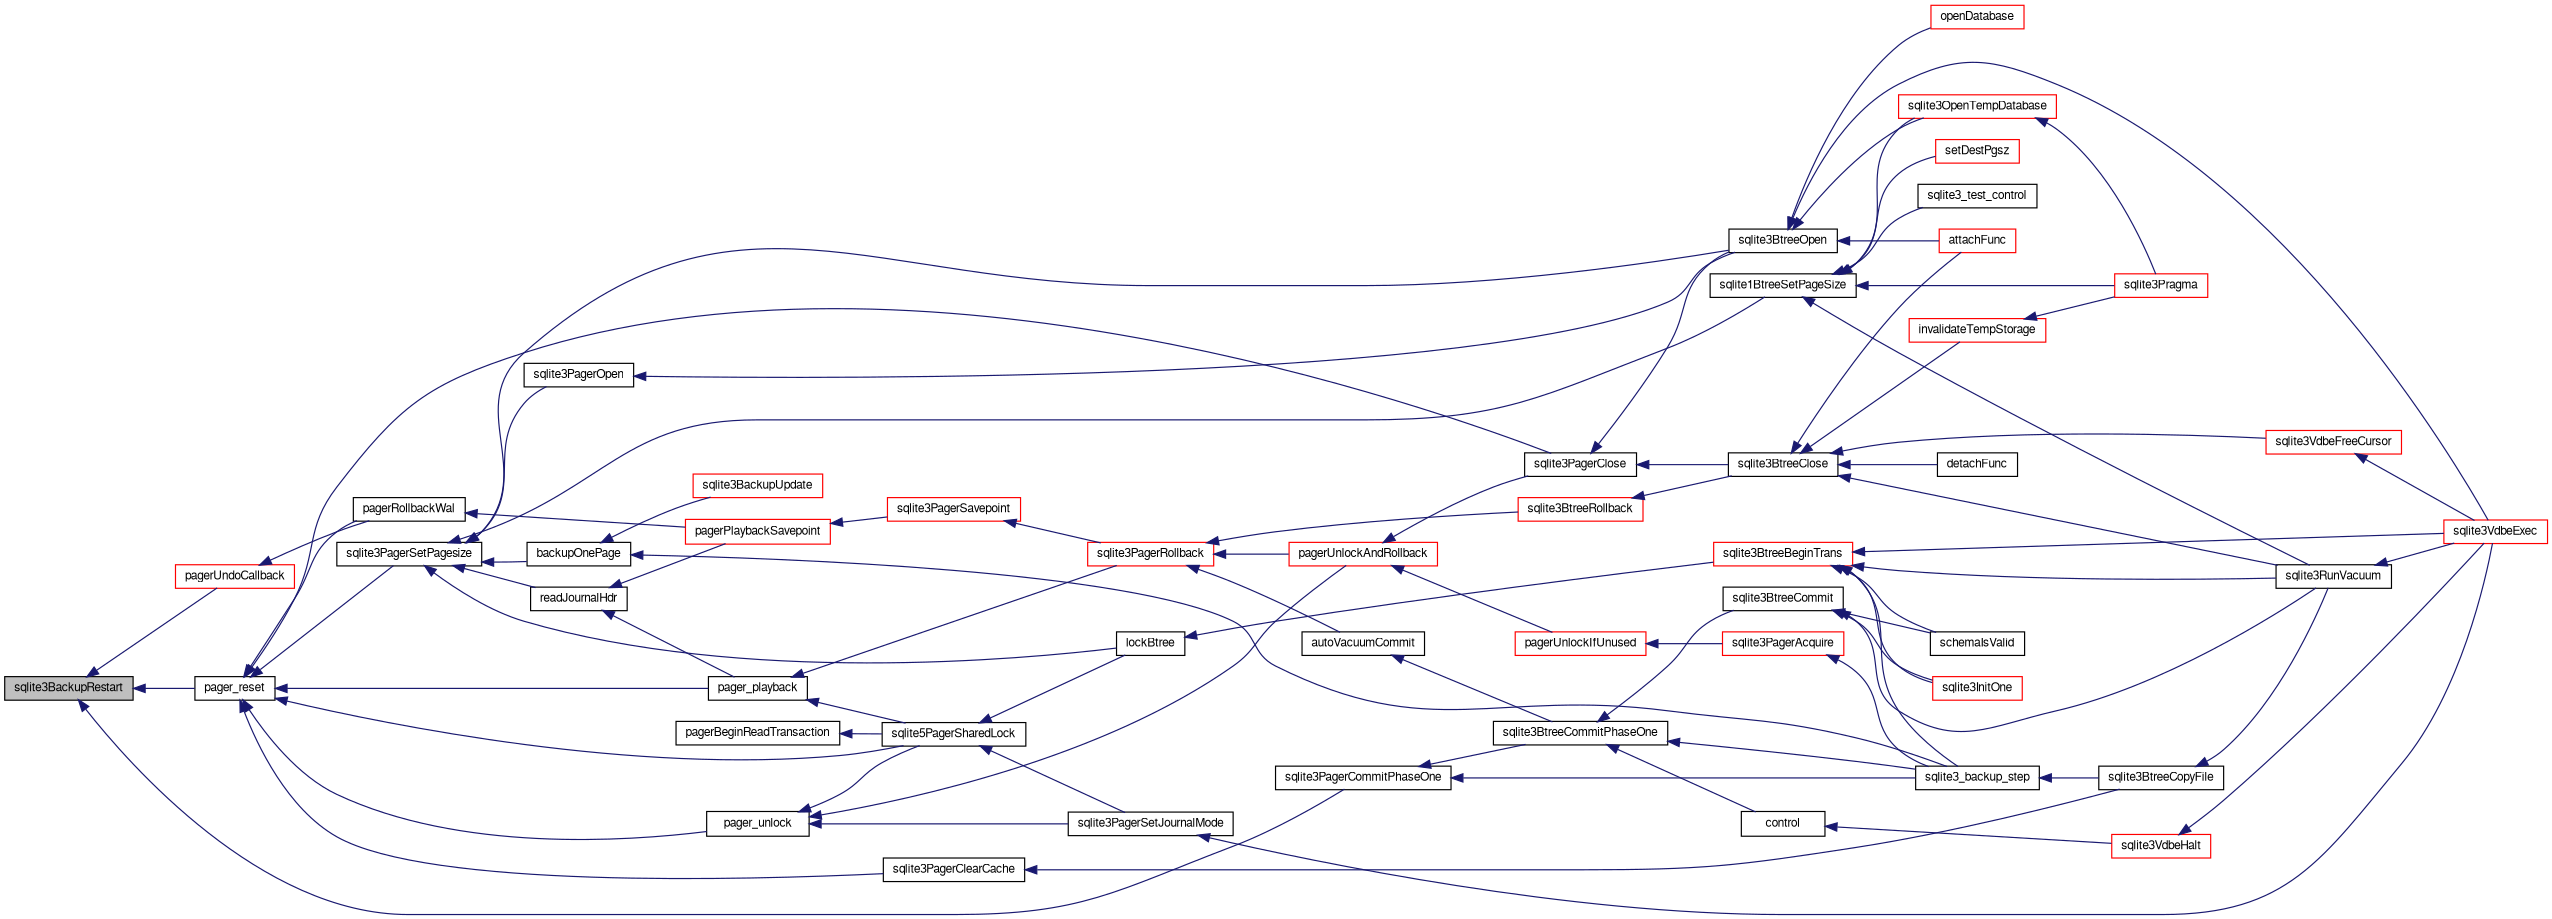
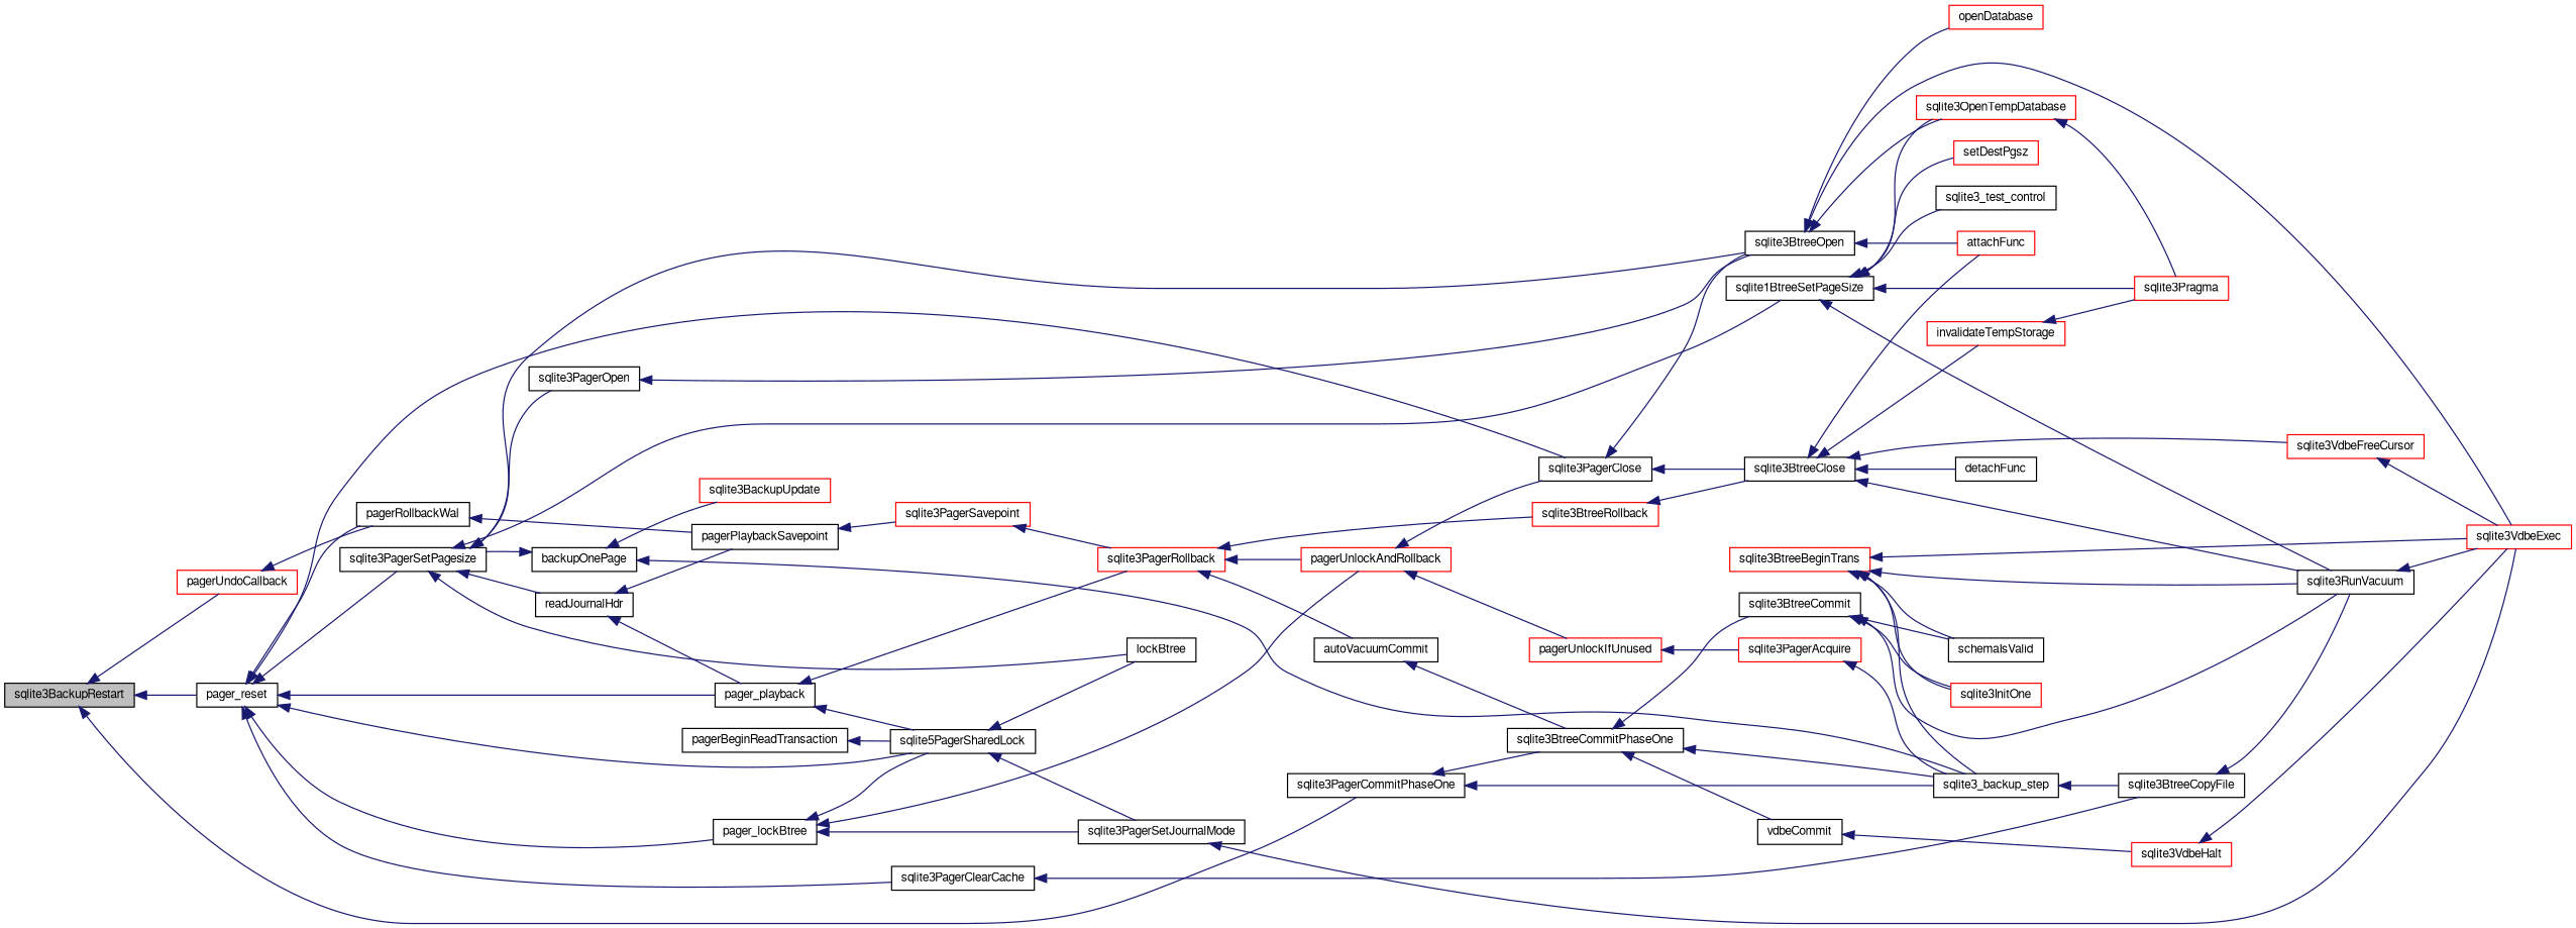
  digraph {
    rankdir=LR
    node [color=black fillcolor=white fontname=FreeSans fontsize=10 shape=record style=filled]
    edge [color=midnightblue dir=back fontname=FreeSans fontsize=10 labelfontname=FreeSans labelfontsize=10 style=solid]
    n1 [fillcolor=grey75 fontcolor=black height=0.2 label=sqlite3BackupRestart width=0.4]
    n2 [height=0.2 label=pager_reset width=0.4]
    n3 [color=red height=0.2 label=pagerUndoCallback width=0.4]
    n4 [height=0.2 label=sqlite3PagerCommitPhaseOne width=0.4]
-   n5 [height=0.2 label=pager_unlock width=0.4]
+   n5 [height=0.2 label=pager_lockBtree width=0.4]
    n6 [height=0.2 label=sqlite3PagerClose width=0.4]
    n7 [height=0.2 label=sqlite5PagerSharedLock width=0.4]
    n8 [height=0.2 label=pager_playback width=0.4]
    n9 [height=0.2 label=sqlite3PagerSetPagesize width=0.4]
    n10 [height=0.2 label=sqlite3PagerClearCache width=0.4]
    n11 [height=0.2 label=pagerRollbackWal width=0.4]
    n12 [height=0.2 label=sqlite3_backup_step width=0.4]
    n13 [height=0.2 label=sqlite3BtreeCommitPhaseOne width=0.4]
    n14 [color=red height=0.2 label=pagerUnlockAndRollback width=0.4]
    n15 [height=0.2 label=sqlite3PagerSetJournalMode width=0.4]
    n16 [height=0.2 label=sqlite3BtreeOpen width=0.4]
    n17 [height=0.2 label=sqlite3BtreeClose width=0.4]
    n18 [height=0.2 label=lockBtree width=0.4]
    n19 [color=red height=0.2 label=sqlite3PagerRollback width=0.4]
    n20 [height=0.2 label=pagerBeginReadTransaction width=0.4]
    n21 [height=0.2 label=readJournalHdr width=0.4]
    n22 [height=0.2 label=sqlite3PagerOpen width=0.4]
    n23 [height=0.2 label=sqlite1BtreeSetPageSize width=0.4]
    n24 [height=0.2 label=backupOnePage width=0.4]
    n25 [height=0.2 label=sqlite3BtreeCopyFile width=0.4]
    n26 [color=red height=0.2 label=pagerUnlockIfUnused width=0.4]
    n27 [color=red height=0.2 label=sqlite3VdbeExec width=0.4]
    n28 [color=red height=0.2 label=sqlite3PagerAcquire width=0.4]
    n29 [color=red height=0.2 label=attachFunc width=0.4]
    n30 [color=red height=0.2 label=sqlite3OpenTempDatabase width=0.4]
    n31 [color=red height=0.2 label=openDatabase width=0.4]
    n32 [color=red height=0.2 label=sqlite3VdbeFreeCursor width=0.4]
    n33 [height=0.2 label=detachFunc width=0.4]
    n34 [color=red height=0.2 label=invalidateTempStorage width=0.4]
    n35 [height=0.2 label=sqlite3RunVacuum width=0.4]
    n36 [color=red height=0.2 label=sqlite3Pragma width=0.4]
    n37 [color=red height=0.2 label=sqlite3BtreeBeginTrans width=0.4]
    n38 [color=red height=0.2 label=sqlite3InitOne width=0.4]
    n39 [height=0.2 label=schemaIsValid width=0.4]
    n40 [height=0.2 label=autoVacuumCommit width=0.4]
    n41 [color=red height=0.2 label=sqlite3BtreeRollback width=0.4]
    n42 [height=0.2 label=sqlite3BtreeCommit width=0.4]
-   n43 [height=0.2 label=control width=0.4]
+   n43 [height=0.2 label=vdbeCommit width=0.4]
    n44 [color=red height=0.2 label=sqlite3VdbeHalt width=0.4]
-   n45 [color=red height=0.2 label=pagerPlaybackSavepoint width=0.4]
+   n45 [height=0.2 label=pagerPlaybackSavepoint width=0.4]
    n46 [color=red height=0.2 label=setDestPgsz width=0.4]
    n47 [height=0.2 label=sqlite3_test_control width=0.4]
    n48 [color=red height=0.2 label=sqlite3BackupUpdate width=0.4]
    n49 [color=red height=0.2 label=sqlite3PagerSavepoint width=0.4]
    n1 -> n2
    n1 -> n3
    n1 -> n4
    n2 -> n5
    n2 -> n6
    n2 -> n7
    n2 -> n8
    n2 -> n9
    n2 -> n10
    n2 -> n11
    n3 -> n11
    n4 -> n12
    n4 -> n13
    n5 -> n7
    n5 -> n14
    n5 -> n15
    n6 -> n16
    n6 -> n17
    n7 -> n15
    n7 -> n18
    n8 -> n7
    n8 -> n19
    n9 -> n16
    n9 -> n18
    n9 -> n21
    n9 -> n22
    n9 -> n23
-   n9 -> n24
+   n24 -> n9
    n10 -> n25
    n11 -> n45
    n12 -> n25
    n13 -> n12
    n13 -> n42
    n13 -> n43
    n14 -> n6
    n14 -> n26
    n15 -> n27
    n16 -> n27
    n16 -> n29
    n16 -> n30
    n16 -> n31
    n17 -> n29
    n17 -> n32
    n17 -> n33
    n17 -> n34
    n17 -> n35
-   n18 -> n37
    n19 -> n14
    n19 -> n40
    n19 -> n41
    n20 -> n7
    n21 -> n8
    n21 -> n45
    n22 -> n16
    n23 -> n30
    n23 -> n35
    n23 -> n36
    n23 -> n46
    n23 -> n47
    n24 -> n12
    n24 -> n48
    n25 -> n35
    n26 -> n28
    n28 -> n12
    n30 -> n36
    n32 -> n27
    n34 -> n36
    n35 -> n27
    n37 -> n12
    n37 -> n27
    n37 -> n35
    n37 -> n38
    n37 -> n39
    n40 -> n13
    n41 -> n17
    n42 -> n35
    n42 -> n38
    n42 -> n39
    n43 -> n44
    n44 -> n27
    n45 -> n49
    n49 -> n19
  }
